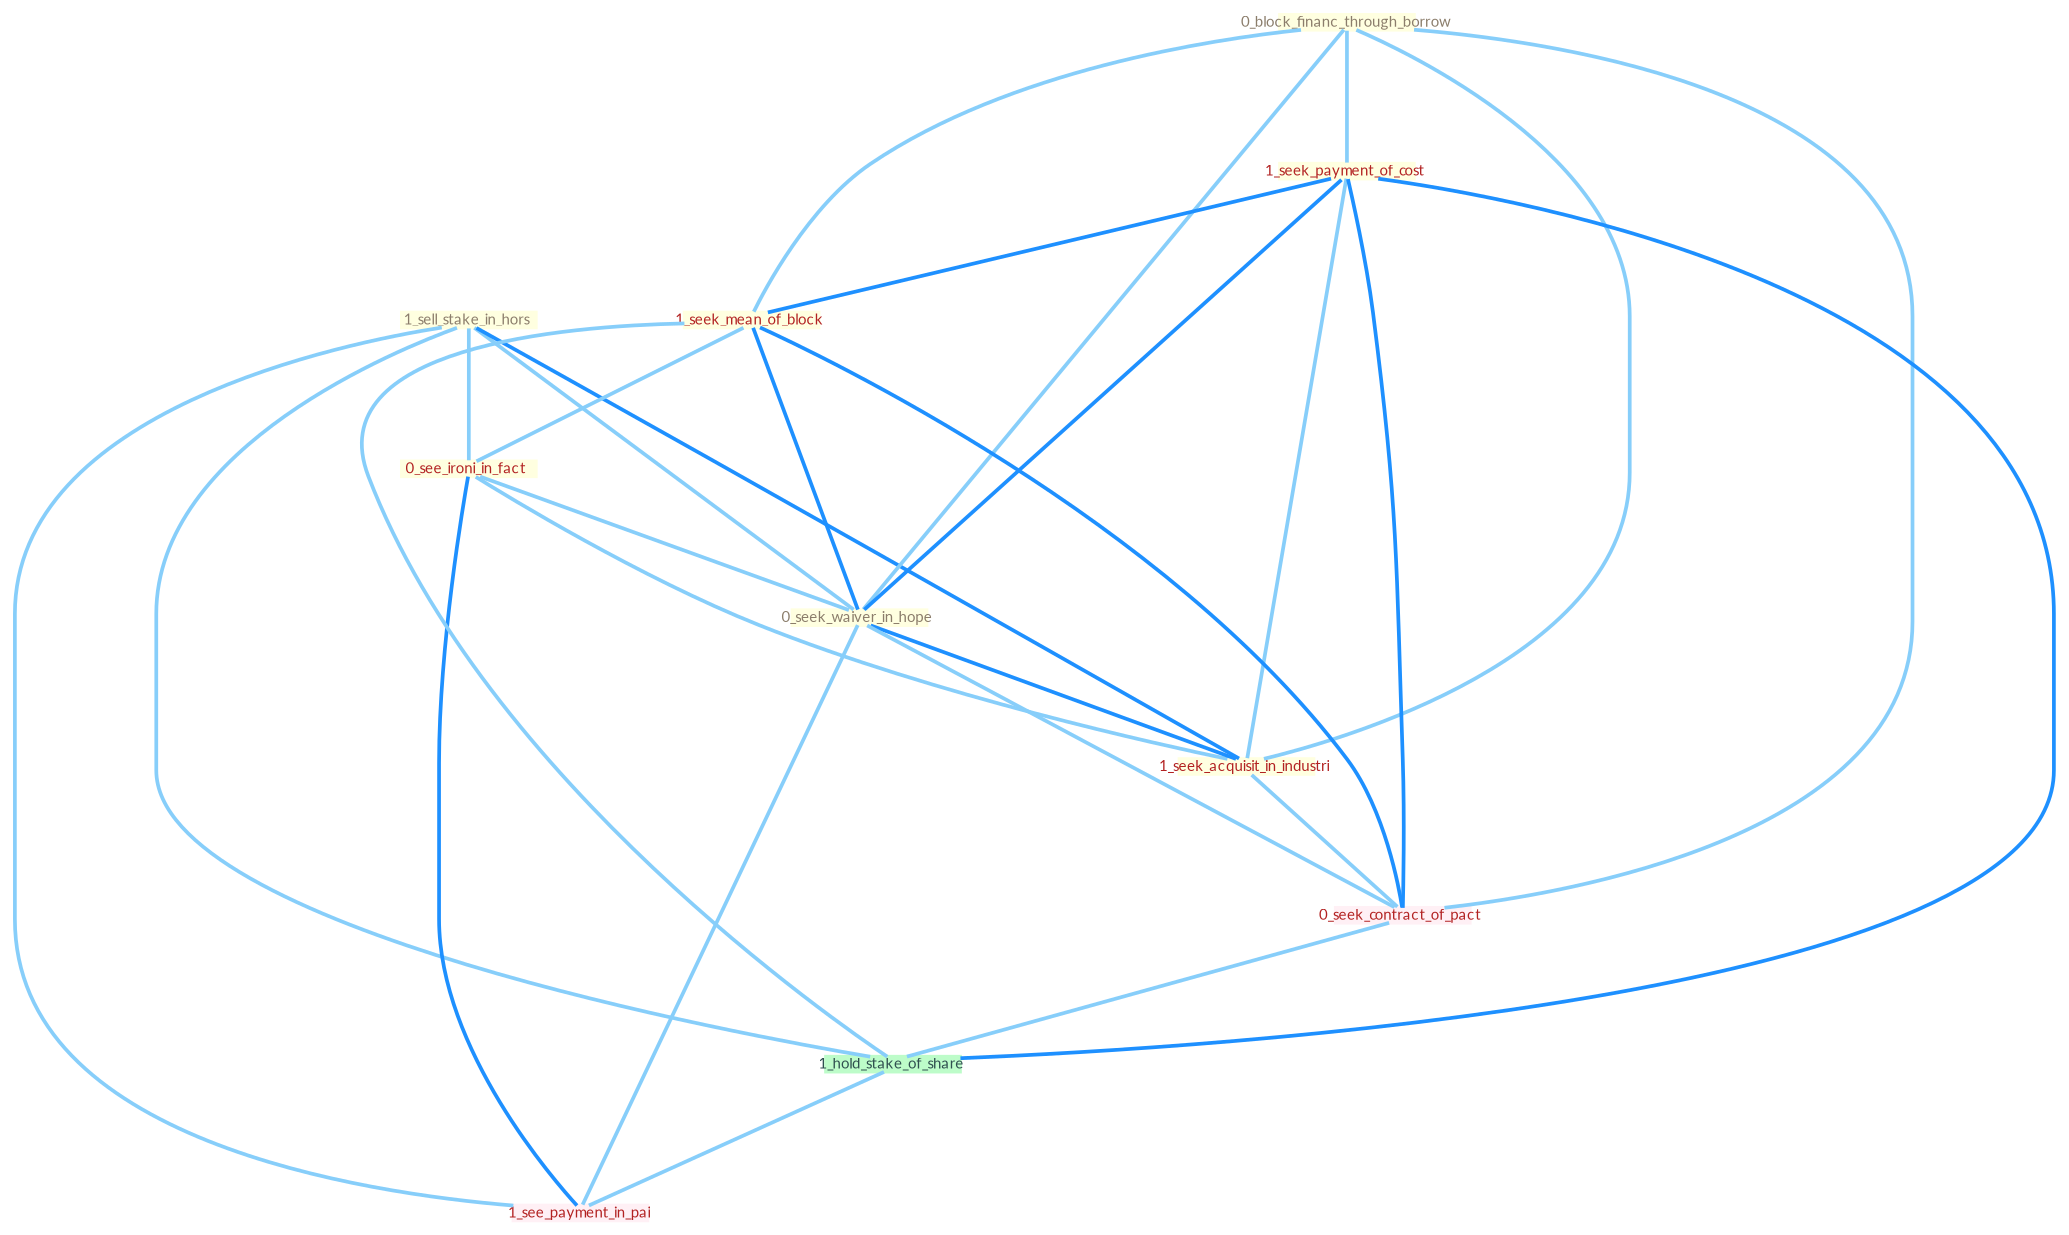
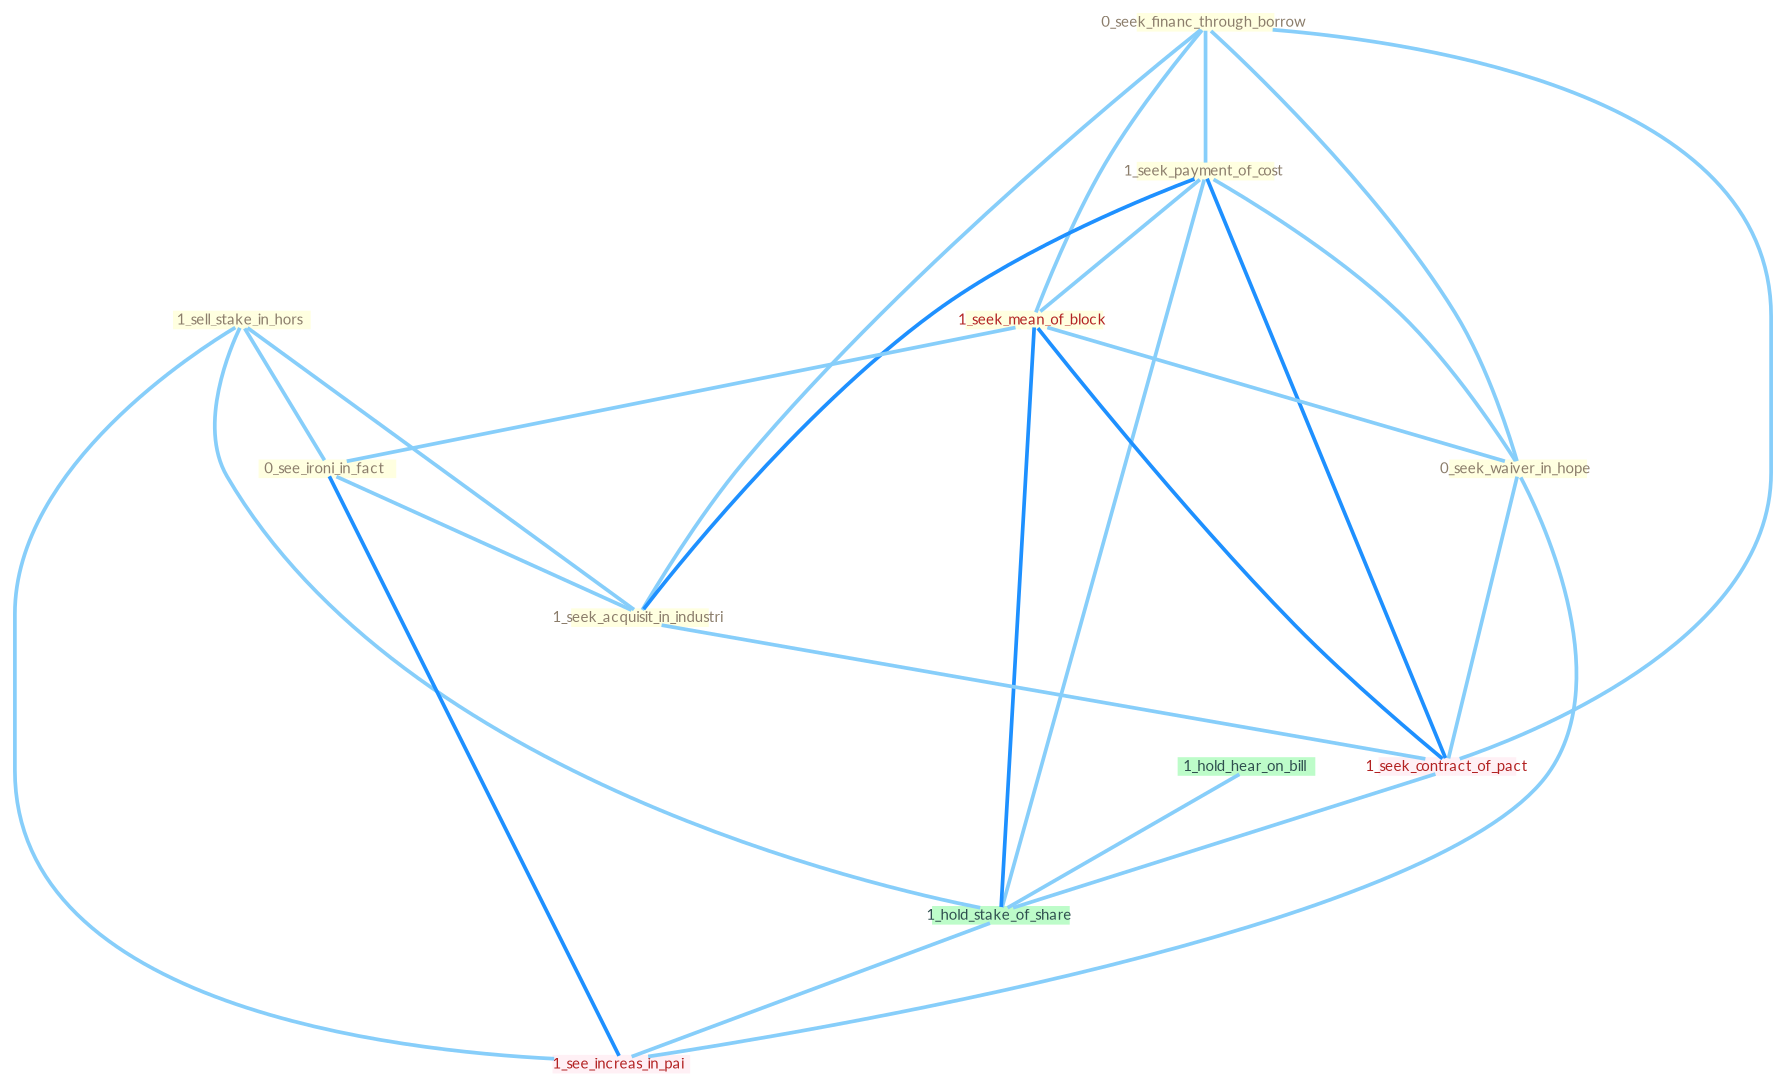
  graph {
    fontname=Lato
    node [color="#ffffe0" fixedsize=true fontcolor="#8b7d6b" fontname=Lato fontsize=4 shape=polygon style=filled]
    edge [color="#87cefa" fontname=Lato w=1]
    "1_sell_stake_in_hors " [height=.06 width=.5]
-   "0_see_ironi_in_fact " [fontcolor="#b22222" height=.06 width=.5]
-   "0_seek_financ_through_borrow " [height=.06 width=.5 label="0_block_financ_through_borrow"]
-   "1_seek_payment_of_cost " [fontcolor="#b22222" height=.06 width=.5]
+   "0_see_ironi_in_fact " [height=.06 width=.5]
+   "0_seek_financ_through_borrow " [height=.06 width=.5]
+   "1_seek_payment_of_cost " [height=.06 width=.5]
    "1_seek_mean_of_block " [fontcolor="#b22222" height=.06 width=.5]
    "0_seek_waiver_in_hope " [height=.06 width=.5]
-   "1_seek_acquisit_in_industri " [fontcolor="#b22222" height=.06 width=.5]
-   "0_seek_contract_of_pact " [color="#fff0f5" fontcolor="#b22222" height=.06 width=.5]
-   "1_see_increas_in_pai " [color="#fff0f5" fontcolor="#b22222" height=.06 width=.5 label="1_see_payment_in_pai"]
+   "1_seek_acquisit_in_industri " [height=.06 width=.5]
+   "0_seek_contract_of_pact " [color="#fff0f5" fontcolor="#b22222" height=.06 width=.5 label="1_seek_contract_of_pact"]
+   "1_see_increas_in_pai " [color="#fff0f5" fontcolor="#b22222" height=.06 width=.5]
    "1_hold_stake_of_share " [color="#BDFCC9" fontcolor="#2f4f4f" height=.06 width=.5]
+   "1_hold_hear_on_bill " [color="#BDFCC9" fontcolor="#2f4f4f" height=.06 width=.5]
    subgraph sub_1 {
      "1_sell_stake_in_hors "
      "0_see_ironi_in_fact "
      "0_seek_financ_through_borrow "
      "1_seek_payment_of_cost "
      "1_seek_mean_of_block "
      "0_seek_waiver_in_hope "
      "1_seek_acquisit_in_industri "
    }
    subgraph sub_2 {
      "0_seek_contract_of_pact "
      "1_see_increas_in_pai "
    }
    "1_sell_stake_in_hors " -- "0_see_ironi_in_fact "
-   "1_sell_stake_in_hors " -- "0_seek_waiver_in_hope "
-   "1_sell_stake_in_hors " -- "1_seek_acquisit_in_industri " [color="#1e90ff"]
+   "1_sell_stake_in_hors " -- "1_seek_acquisit_in_industri "
    "1_sell_stake_in_hors " -- "1_see_increas_in_pai "
    "1_sell_stake_in_hors " -- "1_hold_stake_of_share "
-   "0_see_ironi_in_fact " -- "0_seek_waiver_in_hope "
    "0_see_ironi_in_fact " -- "1_seek_acquisit_in_industri "
    "0_see_ironi_in_fact " -- "1_see_increas_in_pai " [color="#1e90ff" w=2]
    "0_seek_financ_through_borrow " -- "1_seek_payment_of_cost "
    "0_seek_financ_through_borrow " -- "1_seek_mean_of_block "
    "0_seek_financ_through_borrow " -- "0_seek_waiver_in_hope "
    "0_seek_financ_through_borrow " -- "1_seek_acquisit_in_industri "
    "0_seek_financ_through_borrow " -- "0_seek_contract_of_pact "
-   "1_seek_payment_of_cost " -- "1_seek_mean_of_block " [color="#1e90ff" w=2]
-   "1_seek_payment_of_cost " -- "0_seek_waiver_in_hope " [color="#1e90ff"]
-   "1_seek_payment_of_cost " -- "1_seek_acquisit_in_industri "
+   "1_seek_payment_of_cost " -- "1_seek_mean_of_block " [w=2]
+   "1_seek_payment_of_cost " -- "0_seek_waiver_in_hope "
+   "1_seek_payment_of_cost " -- "1_seek_acquisit_in_industri " [color="#1e90ff"]
    "1_seek_payment_of_cost " -- "0_seek_contract_of_pact " [color="#1e90ff" w=2]
-   "1_seek_payment_of_cost " -- "1_hold_stake_of_share " [color="#1e90ff"]
+   "1_seek_payment_of_cost " -- "1_hold_stake_of_share "
    "1_seek_mean_of_block " -- "0_see_ironi_in_fact "
-   "1_seek_mean_of_block " -- "0_seek_waiver_in_hope " [color="#1e90ff"]
+   "1_seek_mean_of_block " -- "0_seek_waiver_in_hope "
    "1_seek_mean_of_block " -- "0_seek_contract_of_pact " [color="#1e90ff" w=2]
-   "1_seek_mean_of_block " -- "1_hold_stake_of_share "
-   "0_seek_waiver_in_hope " -- "1_seek_acquisit_in_industri " [color="#1e90ff" w=2]
+   "1_seek_mean_of_block " -- "1_hold_stake_of_share " [color="#1e90ff"]
    "0_seek_waiver_in_hope " -- "0_seek_contract_of_pact "
    "0_seek_waiver_in_hope " -- "1_see_increas_in_pai "
    "1_seek_acquisit_in_industri " -- "0_seek_contract_of_pact "
    "0_seek_contract_of_pact " -- "1_hold_stake_of_share "
    "1_hold_stake_of_share " -- "1_see_increas_in_pai "
+   "1_hold_hear_on_bill " -- "1_hold_stake_of_share "
  }
